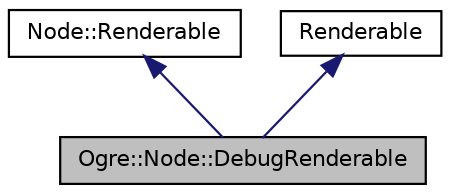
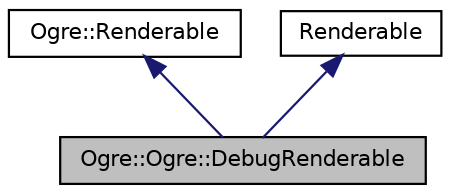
  digraph {
    node [color=black fontname=Helvetica fontsize=10 shape=record]
    edge [color=midnightblue dir=back fontname=Helvetica fontsize=10 labelfontname=Helvetica labelfontsize=10 style=solid]
-   n1 [fillcolor=grey75 fontcolor=black height=0.2 label="Ogre::Node::DebugRenderable" style=filled width=0.4]
-   n2 [height=0.2 label="Node::Renderable" width=0.4]
+   n1 [fillcolor=grey75 fontcolor=black height=0.2 label="Ogre::Ogre::DebugRenderable" style=filled width=0.4]
+   n2 [height=0.2 label="Ogre::Renderable" width=0.4]
    n3 [height=0.2 label=Renderable width=0.4]
    n2 -> n1
    n3 -> n1
  }
